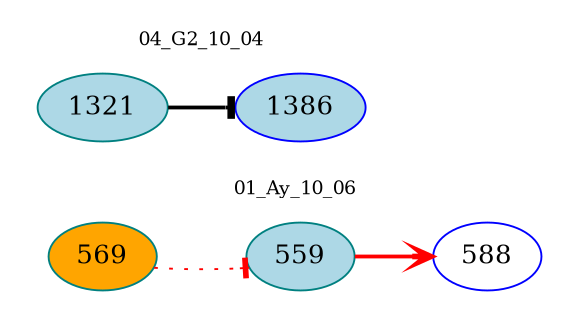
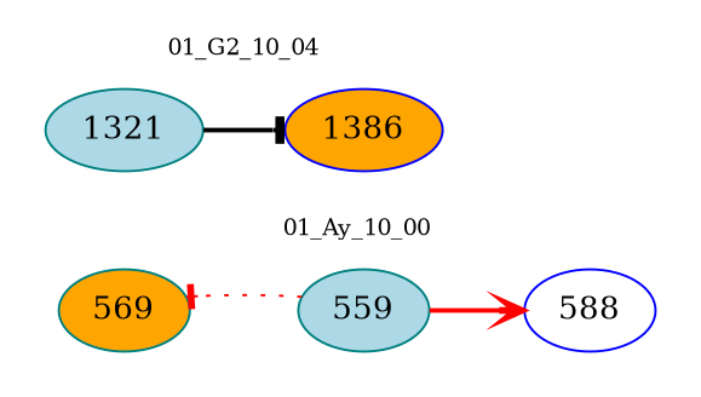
  digraph {
    rankdir=LR
    node [color=teal fillcolor=orange style=filled]
    edge [arrowhead=tee color=red style=bold]
    n1 [label=569]
    n2 [fillcolor=lightblue label=559]
    n3 [color=blue fillcolor=white label=588]
    n4 [fillcolor=lightblue label=1321]
-   n5 [color=blue fillcolor=lightblue label=1386]
+   n5 [color=blue label=1386]
    subgraph cluster_1 {
      color=white
      fontsize=10
-     label="01_Ay_10_06"
+     label="01_Ay_10_00"
      n1
      n2
      n3
    }
    subgraph cluster_2 {
      color=white
      fontsize=10
-     label="04_G2_10_04"
+     label="01_G2_10_04"
      n4
      n5
    }
-   n1 -> n2 [style=dotted]
+   n2 -> n1 [style=dotted]
    n2 -> n3 [arrowhead=vee]
    n4 -> n5 [color=black]
  }
